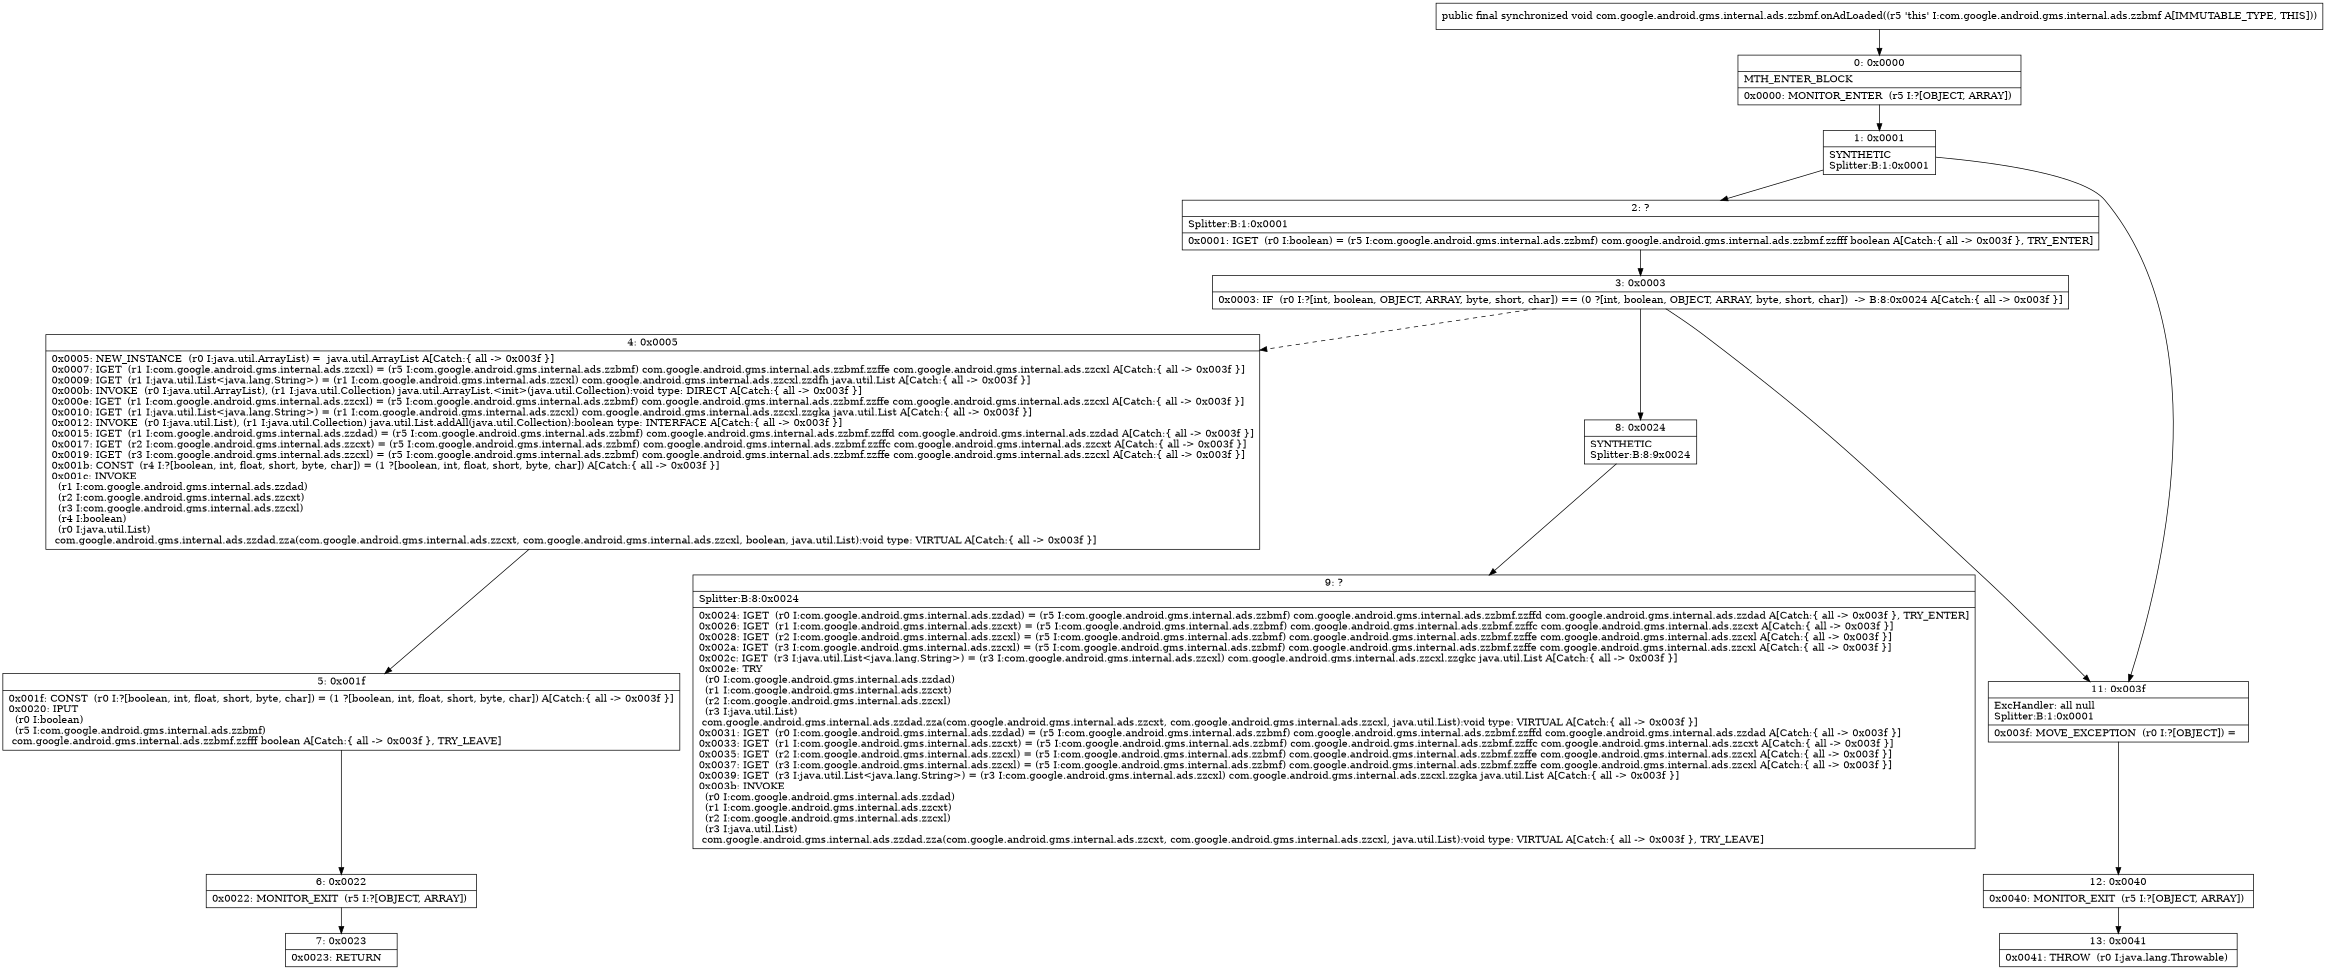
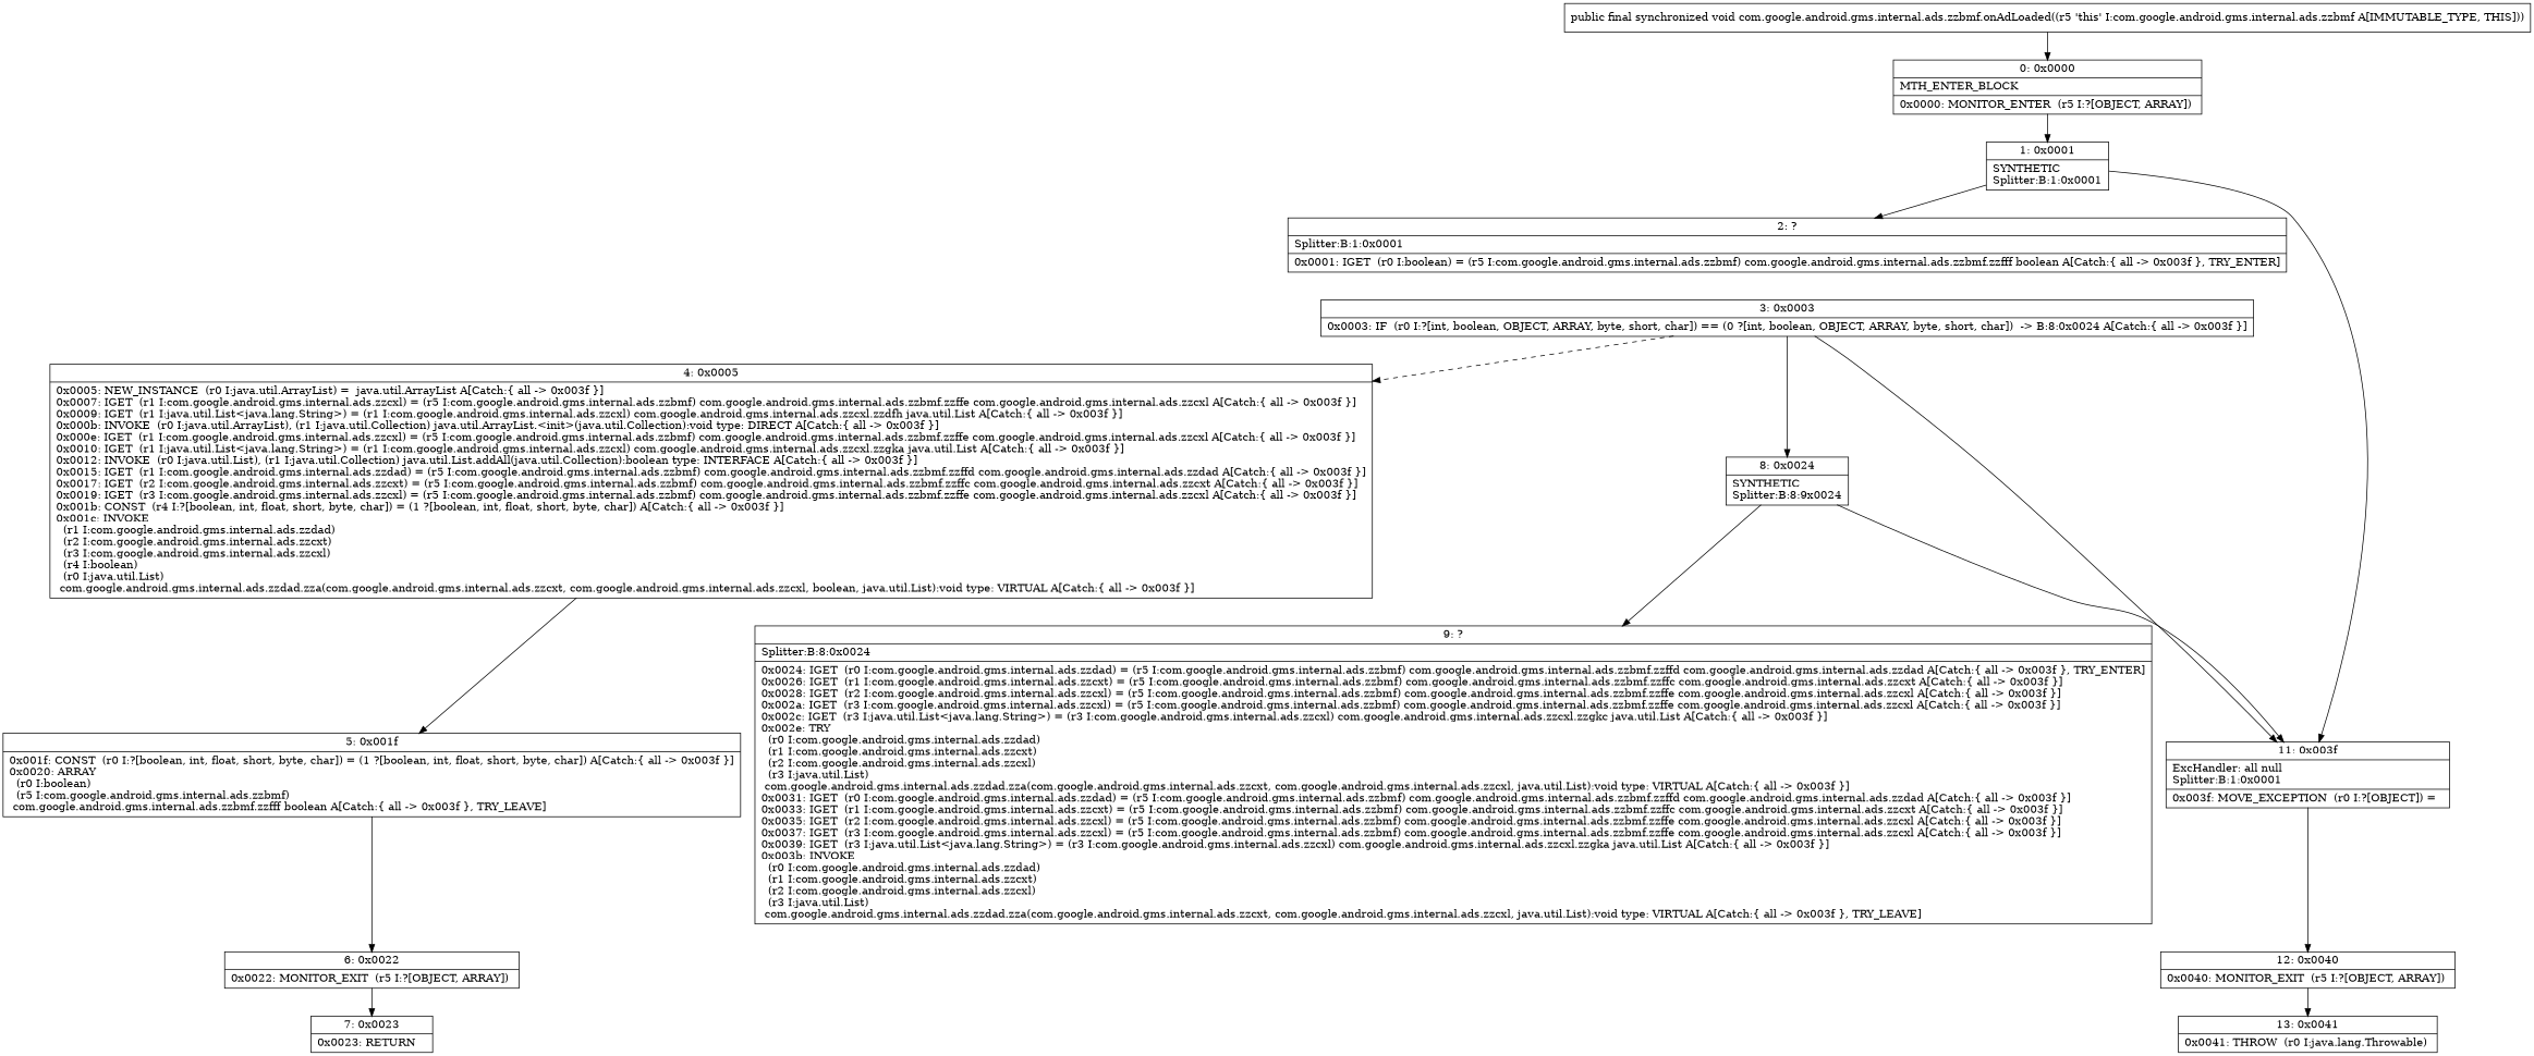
  digraph {
    node [shape=record]
    n1 [label="{0\:\ 0x0000|MTH_ENTER_BLOCK\l|0x0000: MONITOR_ENTER  (r5 I:?[OBJECT, ARRAY]) \l}"]
    n2 [label="{1\:\ 0x0001|SYNTHETIC\lSplitter:B:1:0x0001\l}"]
    n3 [label="{2\:\ ?|Splitter:B:1:0x0001\l|0x0001: IGET  (r0 I:boolean) = (r5 I:com.google.android.gms.internal.ads.zzbmf) com.google.android.gms.internal.ads.zzbmf.zzfff boolean A[Catch:\{ all \-\> 0x003f \}, TRY_ENTER]\l}"]
    n4 [label="{11\:\ 0x003f|ExcHandler: all null\lSplitter:B:1:0x0001\l|0x003f: MOVE_EXCEPTION  (r0 I:?[OBJECT]) =  \l}"]
    n5 [label="{3\:\ 0x0003|0x0003: IF  (r0 I:?[int, boolean, OBJECT, ARRAY, byte, short, char]) == (0 ?[int, boolean, OBJECT, ARRAY, byte, short, char])  \-\> B:8:0x0024 A[Catch:\{ all \-\> 0x003f \}]\l}"]
    n6 [label="{12\:\ 0x0040|0x0040: MONITOR_EXIT  (r5 I:?[OBJECT, ARRAY]) \l}"]
    n7 [label="{4\:\ 0x0005|0x0005: NEW_INSTANCE  (r0 I:java.util.ArrayList) =  java.util.ArrayList A[Catch:\{ all \-\> 0x003f \}]\l0x0007: IGET  (r1 I:com.google.android.gms.internal.ads.zzcxl) = (r5 I:com.google.android.gms.internal.ads.zzbmf) com.google.android.gms.internal.ads.zzbmf.zzffe com.google.android.gms.internal.ads.zzcxl A[Catch:\{ all \-\> 0x003f \}]\l0x0009: IGET  (r1 I:java.util.List\<java.lang.String\>) = (r1 I:com.google.android.gms.internal.ads.zzcxl) com.google.android.gms.internal.ads.zzcxl.zzdfh java.util.List A[Catch:\{ all \-\> 0x003f \}]\l0x000b: INVOKE  (r0 I:java.util.ArrayList), (r1 I:java.util.Collection) java.util.ArrayList.\<init\>(java.util.Collection):void type: DIRECT A[Catch:\{ all \-\> 0x003f \}]\l0x000e: IGET  (r1 I:com.google.android.gms.internal.ads.zzcxl) = (r5 I:com.google.android.gms.internal.ads.zzbmf) com.google.android.gms.internal.ads.zzbmf.zzffe com.google.android.gms.internal.ads.zzcxl A[Catch:\{ all \-\> 0x003f \}]\l0x0010: IGET  (r1 I:java.util.List\<java.lang.String\>) = (r1 I:com.google.android.gms.internal.ads.zzcxl) com.google.android.gms.internal.ads.zzcxl.zzgka java.util.List A[Catch:\{ all \-\> 0x003f \}]\l0x0012: INVOKE  (r0 I:java.util.List), (r1 I:java.util.Collection) java.util.List.addAll(java.util.Collection):boolean type: INTERFACE A[Catch:\{ all \-\> 0x003f \}]\l0x0015: IGET  (r1 I:com.google.android.gms.internal.ads.zzdad) = (r5 I:com.google.android.gms.internal.ads.zzbmf) com.google.android.gms.internal.ads.zzbmf.zzffd com.google.android.gms.internal.ads.zzdad A[Catch:\{ all \-\> 0x003f \}]\l0x0017: IGET  (r2 I:com.google.android.gms.internal.ads.zzcxt) = (r5 I:com.google.android.gms.internal.ads.zzbmf) com.google.android.gms.internal.ads.zzbmf.zzffc com.google.android.gms.internal.ads.zzcxt A[Catch:\{ all \-\> 0x003f \}]\l0x0019: IGET  (r3 I:com.google.android.gms.internal.ads.zzcxl) = (r5 I:com.google.android.gms.internal.ads.zzbmf) com.google.android.gms.internal.ads.zzbmf.zzffe com.google.android.gms.internal.ads.zzcxl A[Catch:\{ all \-\> 0x003f \}]\l0x001b: CONST  (r4 I:?[boolean, int, float, short, byte, char]) = (1 ?[boolean, int, float, short, byte, char]) A[Catch:\{ all \-\> 0x003f \}]\l0x001c: INVOKE  \l  (r1 I:com.google.android.gms.internal.ads.zzdad)\l  (r2 I:com.google.android.gms.internal.ads.zzcxt)\l  (r3 I:com.google.android.gms.internal.ads.zzcxl)\l  (r4 I:boolean)\l  (r0 I:java.util.List)\l com.google.android.gms.internal.ads.zzdad.zza(com.google.android.gms.internal.ads.zzcxt, com.google.android.gms.internal.ads.zzcxl, boolean, java.util.List):void type: VIRTUAL A[Catch:\{ all \-\> 0x003f \}]\l}"]
    n8 [label="{8\:\ 0x0024|SYNTHETIC\lSplitter:B:8:9x0024\l}"]
-   n9 [label="{5\:\ 0x001f|0x001f: CONST  (r0 I:?[boolean, int, float, short, byte, char]) = (1 ?[boolean, int, float, short, byte, char]) A[Catch:\{ all \-\> 0x003f \}]\l0x0020: IPUT  \l  (r0 I:boolean)\l  (r5 I:com.google.android.gms.internal.ads.zzbmf)\l com.google.android.gms.internal.ads.zzbmf.zzfff boolean A[Catch:\{ all \-\> 0x003f \}, TRY_LEAVE]\l}"]
+   n9 [label="{5\:\ 0x001f|0x001f: CONST  (r0 I:?[boolean, int, float, short, byte, char]) = (1 ?[boolean, int, float, short, byte, char]) A[Catch:\{ all \-\> 0x003f \}]\l0x0020: ARRAY  \l  (r0 I:boolean)\l  (r5 I:com.google.android.gms.internal.ads.zzbmf)\l com.google.android.gms.internal.ads.zzbmf.zzfff boolean A[Catch:\{ all \-\> 0x003f \}, TRY_LEAVE]\l}"]
    n10 [label="{9\:\ ?|Splitter:B:8:0x0024\l|0x0024: IGET  (r0 I:com.google.android.gms.internal.ads.zzdad) = (r5 I:com.google.android.gms.internal.ads.zzbmf) com.google.android.gms.internal.ads.zzbmf.zzffd com.google.android.gms.internal.ads.zzdad A[Catch:\{ all \-\> 0x003f \}, TRY_ENTER]\l0x0026: IGET  (r1 I:com.google.android.gms.internal.ads.zzcxt) = (r5 I:com.google.android.gms.internal.ads.zzbmf) com.google.android.gms.internal.ads.zzbmf.zzffc com.google.android.gms.internal.ads.zzcxt A[Catch:\{ all \-\> 0x003f \}]\l0x0028: IGET  (r2 I:com.google.android.gms.internal.ads.zzcxl) = (r5 I:com.google.android.gms.internal.ads.zzbmf) com.google.android.gms.internal.ads.zzbmf.zzffe com.google.android.gms.internal.ads.zzcxl A[Catch:\{ all \-\> 0x003f \}]\l0x002a: IGET  (r3 I:com.google.android.gms.internal.ads.zzcxl) = (r5 I:com.google.android.gms.internal.ads.zzbmf) com.google.android.gms.internal.ads.zzbmf.zzffe com.google.android.gms.internal.ads.zzcxl A[Catch:\{ all \-\> 0x003f \}]\l0x002c: IGET  (r3 I:java.util.List\<java.lang.String\>) = (r3 I:com.google.android.gms.internal.ads.zzcxl) com.google.android.gms.internal.ads.zzcxl.zzgkc java.util.List A[Catch:\{ all \-\> 0x003f \}]\l0x002e: TRY  \l  (r0 I:com.google.android.gms.internal.ads.zzdad)\l  (r1 I:com.google.android.gms.internal.ads.zzcxt)\l  (r2 I:com.google.android.gms.internal.ads.zzcxl)\l  (r3 I:java.util.List)\l com.google.android.gms.internal.ads.zzdad.zza(com.google.android.gms.internal.ads.zzcxt, com.google.android.gms.internal.ads.zzcxl, java.util.List):void type: VIRTUAL A[Catch:\{ all \-\> 0x003f \}]\l0x0031: IGET  (r0 I:com.google.android.gms.internal.ads.zzdad) = (r5 I:com.google.android.gms.internal.ads.zzbmf) com.google.android.gms.internal.ads.zzbmf.zzffd com.google.android.gms.internal.ads.zzdad A[Catch:\{ all \-\> 0x003f \}]\l0x0033: IGET  (r1 I:com.google.android.gms.internal.ads.zzcxt) = (r5 I:com.google.android.gms.internal.ads.zzbmf) com.google.android.gms.internal.ads.zzbmf.zzffc com.google.android.gms.internal.ads.zzcxt A[Catch:\{ all \-\> 0x003f \}]\l0x0035: IGET  (r2 I:com.google.android.gms.internal.ads.zzcxl) = (r5 I:com.google.android.gms.internal.ads.zzbmf) com.google.android.gms.internal.ads.zzbmf.zzffe com.google.android.gms.internal.ads.zzcxl A[Catch:\{ all \-\> 0x003f \}]\l0x0037: IGET  (r3 I:com.google.android.gms.internal.ads.zzcxl) = (r5 I:com.google.android.gms.internal.ads.zzbmf) com.google.android.gms.internal.ads.zzbmf.zzffe com.google.android.gms.internal.ads.zzcxl A[Catch:\{ all \-\> 0x003f \}]\l0x0039: IGET  (r3 I:java.util.List\<java.lang.String\>) = (r3 I:com.google.android.gms.internal.ads.zzcxl) com.google.android.gms.internal.ads.zzcxl.zzgka java.util.List A[Catch:\{ all \-\> 0x003f \}]\l0x003b: INVOKE  \l  (r0 I:com.google.android.gms.internal.ads.zzdad)\l  (r1 I:com.google.android.gms.internal.ads.zzcxt)\l  (r2 I:com.google.android.gms.internal.ads.zzcxl)\l  (r3 I:java.util.List)\l com.google.android.gms.internal.ads.zzdad.zza(com.google.android.gms.internal.ads.zzcxt, com.google.android.gms.internal.ads.zzcxl, java.util.List):void type: VIRTUAL A[Catch:\{ all \-\> 0x003f \}, TRY_LEAVE]\l}"]
    n11 [label="{6\:\ 0x0022|0x0022: MONITOR_EXIT  (r5 I:?[OBJECT, ARRAY]) \l}"]
    n12 [label="{7\:\ 0x0023|0x0023: RETURN   \l}"]
    n13 [label="{13\:\ 0x0041|0x0041: THROW  (r0 I:java.lang.Throwable) \l}"]
    n14 [label="{public final synchronized void com.google.android.gms.internal.ads.zzbmf.onAdLoaded((r5 'this' I:com.google.android.gms.internal.ads.zzbmf A[IMMUTABLE_TYPE, THIS])) }"]
    n1 -> n2
    n2 -> n3
    n2 -> n4
-   n3 -> n5
    n4 -> n6
    n5 -> n4
    n5 -> n7 [style=dashed]
    n5 -> n8
    n6 -> n13
    n7 -> n9
+   n8 -> n4
    n8 -> n10
    n9 -> n11
    n11 -> n12
    n14 -> n1
  }
